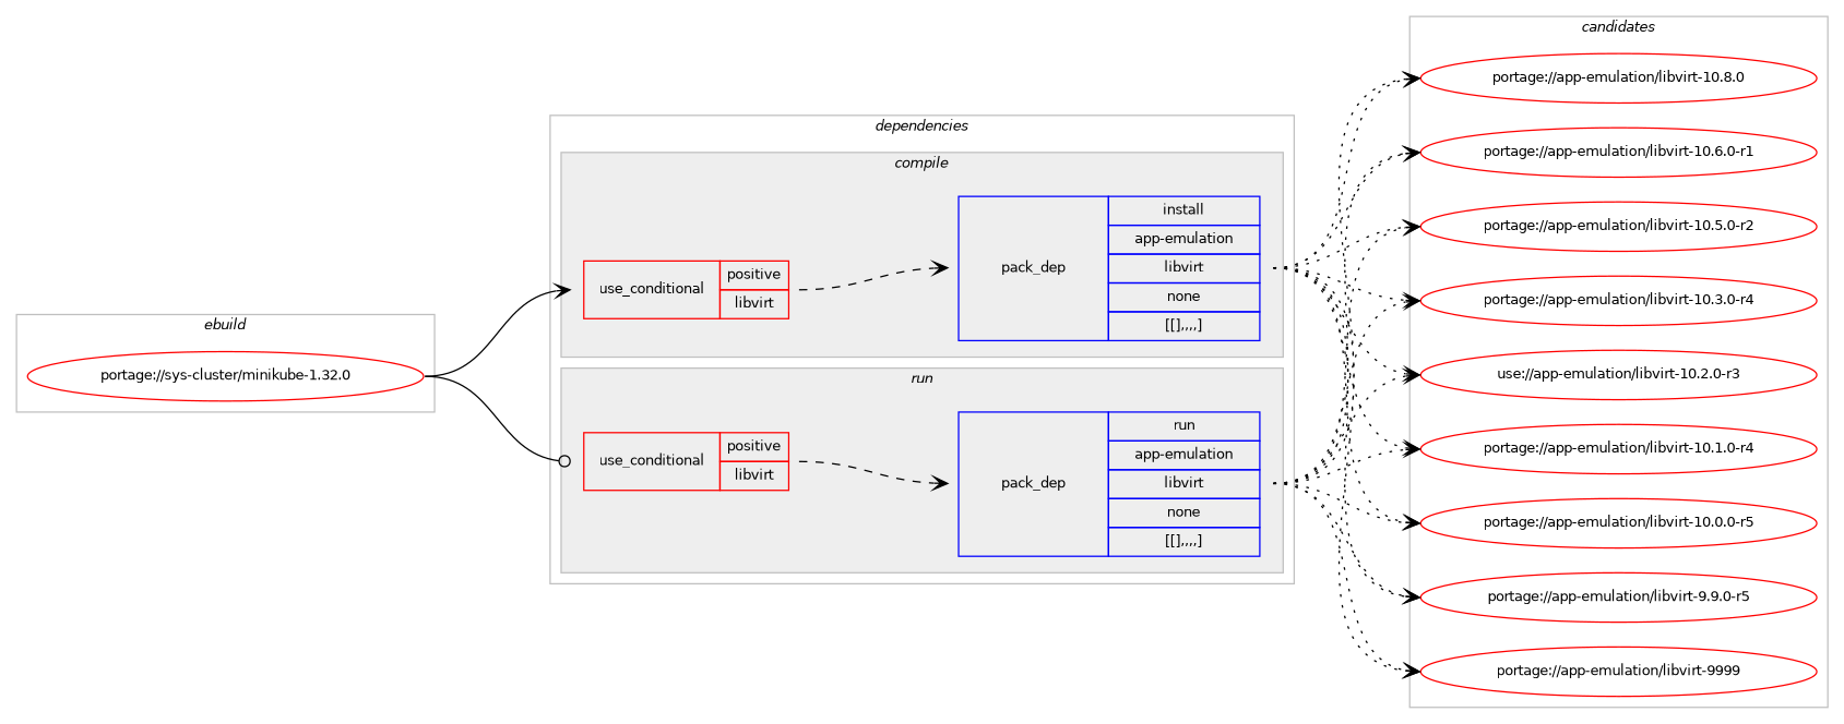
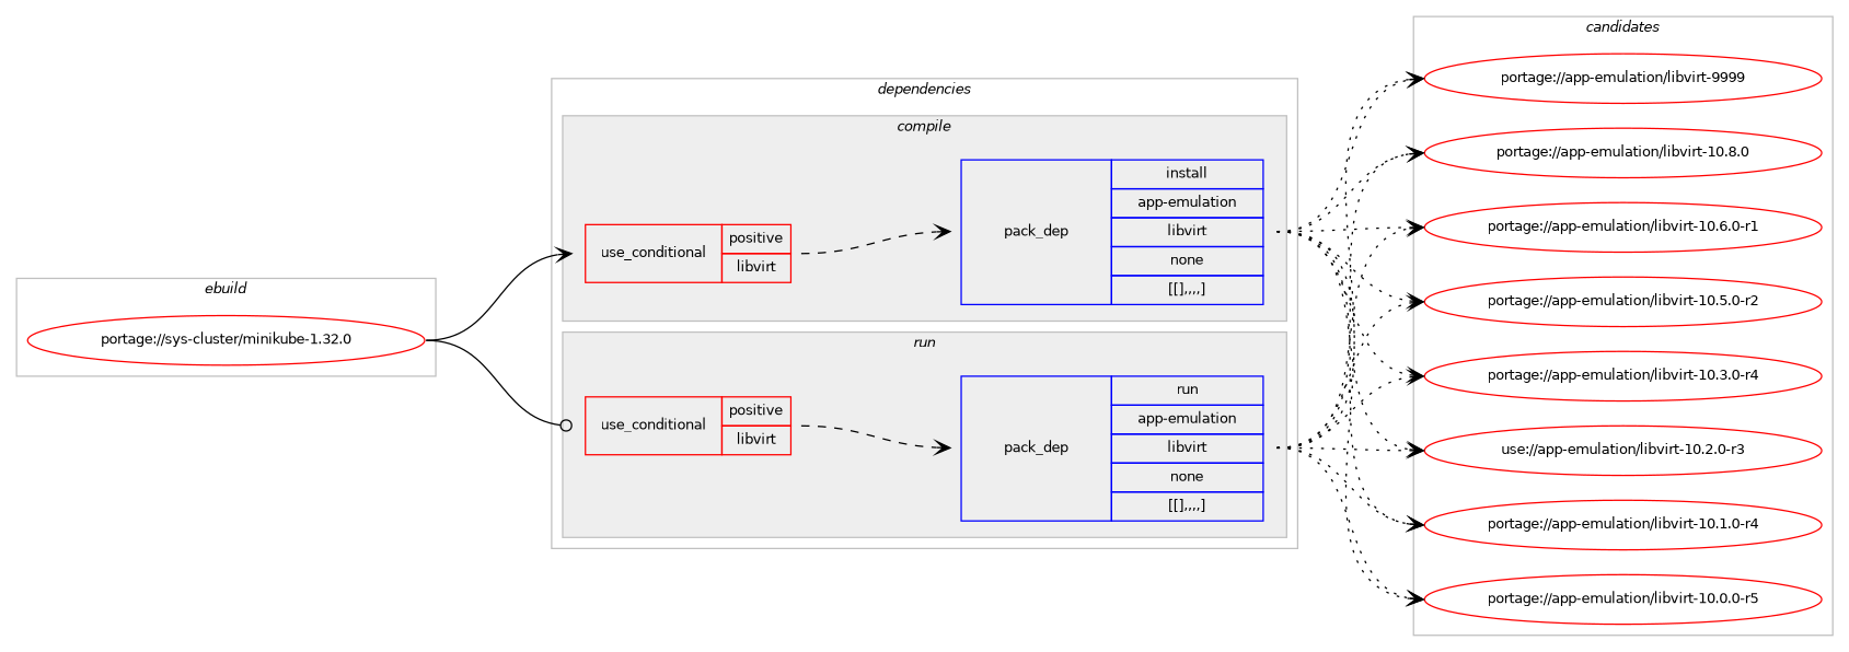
  digraph {
    compound=true
    concentrate=true
    fontname=Helvetica
    fontsize=10
    newrank=true
    rankdir=LR
    ranksep=1.5
    node [color=red fontname=Helvetica fontsize=10]
    edge [arrowhead=vee headport=w style=dotted tailport=e weight=100]
    n1 [label="portage://sys-cluster/minikube-1.32.0" width=4]
    n2 [color=blue label=<<TABLE BORDER="0" CELLBORDER="1" CELLSPACING="0" CELLPADDING="4" WIDTH="220"><TR><TD ROWSPAN="6" CELLPADDING="30">pack_dep</TD></TR><TR><TD WIDTH="110">install</TD></TR><TR><TD>app-emulation</TD></TR><TR><TD>libvirt</TD></TR><TR><TD>none</TD></TR><TR><TD>[[],,,,]</TD></TR></TABLE>> shape=none]
    n3 [label=<<TABLE BORDER="0" CELLBORDER="1" CELLSPACING="0" CELLPADDING="4"><TR><TD ROWSPAN="3" CELLPADDING="10">use_conditional</TD></TR><TR><TD>positive</TD></TR><TR><TD>libvirt</TD></TR></TABLE>> shape=none]
    n4 [color=blue label=<<TABLE BORDER="0" CELLBORDER="1" CELLSPACING="0" CELLPADDING="4" WIDTH="220"><TR><TD ROWSPAN="6" CELLPADDING="30">pack_dep</TD></TR><TR><TD WIDTH="110">run</TD></TR><TR><TD>app-emulation</TD></TR><TR><TD>libvirt</TD></TR><TR><TD>none</TD></TR><TR><TD>[[],,,,]</TD></TR></TABLE>> shape=none]
    n5 [label=<<TABLE BORDER="0" CELLBORDER="1" CELLSPACING="0" CELLPADDING="4"><TR><TD ROWSPAN="3" CELLPADDING="10">use_conditional</TD></TR><TR><TD>positive</TD></TR><TR><TD>libvirt</TD></TR></TABLE>> shape=none]
    n6 [label="portage://app-emulation/libvirt-9999" width=4]
    n7 [label="portage://app-emulation/libvirt-10.8.0" width=4]
    n8 [label="portage://app-emulation/libvirt-10.6.0-r1" width=4]
    n9 [label="portage://app-emulation/libvirt-10.5.0-r2" width=4]
    n10 [label="portage://app-emulation/libvirt-10.3.0-r4" width=4]
    n11 [label="use://app-emulation/libvirt-10.2.0-r3" width=4]
    n12 [label="portage://app-emulation/libvirt-10.1.0-r4" width=4]
    n13 [label="portage://app-emulation/libvirt-10.0.0-r5" width=4]
-   n14 [label="portage://app-emulation/libvirt-9.9.0-r5" width=4]
    subgraph cluster_1 {
      color=gray
      label=<<i>ebuild</i>>
      n1
    }
    subgraph cluster_2 {
      color=gray
      label=<<i>dependencies</i>>
      subgraph cluster_3 {
        color=gray
        fillcolor="#eeeeee"
        label=<<i>compile</i>>
        style=filled
        subgraph sub_4 {
          color=gray
          fillcolor="#eeeeee"
          label=<<i>compile</i>>
          style=filled
          n3
          subgraph sub_5 {
            color=gray
            fillcolor="#eeeeee"
            label=<<i>compile</i>>
            style=filled
            n2
          }
        }
      }
      subgraph cluster_6 {
        color=gray
        fillcolor="#eeeeee"
        label=<<i>compile and run</i>>
        style=filled
      }
      subgraph cluster_7 {
        color=gray
        fillcolor="#eeeeee"
        label=<<i>run</i>>
        style=filled
        subgraph sub_8 {
          color=gray
          fillcolor="#eeeeee"
          label=<<i>run</i>>
          style=filled
          n5
          subgraph sub_9 {
            color=gray
            fillcolor="#eeeeee"
            label=<<i>run</i>>
            style=filled
            n4
          }
        }
      }
    }
    subgraph cluster_10 {
      color=gray
      label=<<i>candidates</i>>
      rank=same
      subgraph sub_11 {
        color=black
        label=<<i>candidates</i>>
        nodesep=1
        rank=same
        n6
        n7
        n8
        n9
        n10
        n11
        n12
        n13
-       n14
      }
      subgraph sub_12 {
        color=black
        label=<<i>candidates</i>>
        nodesep=1
        rank=same
        n6
        n7
        n8
        n9
        n10
        n11
        n12
        n13
-       n14
      }
    }
    n1 -> n3 [style=solid weight=20]
    n1 -> n5 [arrowhead=odot style=solid weight=20]
    n2 -> n6
    n2 -> n7
    n2 -> n8
    n2 -> n9
    n2 -> n10
    n2 -> n11
    n2 -> n12
    n2 -> n13
-   n2 -> n14
    n3 -> n2 [style=dashed weight=20]
    n4 -> n6
    n4 -> n7
    n4 -> n8
    n4 -> n9
    n4 -> n10
    n4 -> n11
    n4 -> n12
    n4 -> n13
-   n4 -> n14
    n5 -> n4 [style=dashed weight=20]
  }
